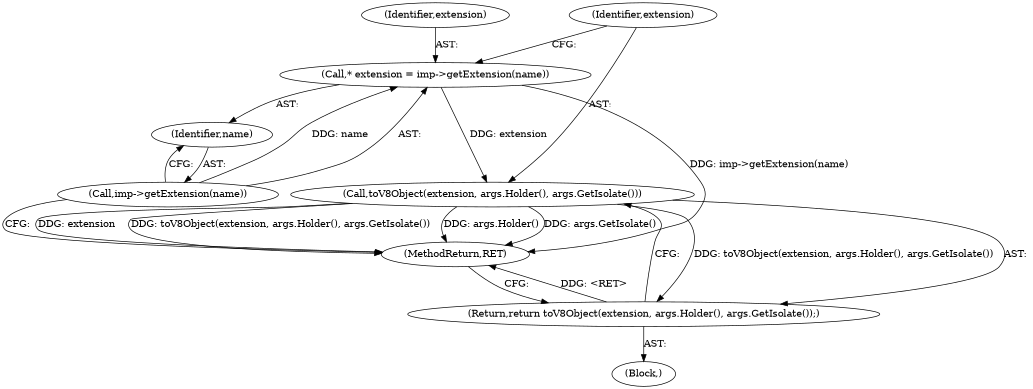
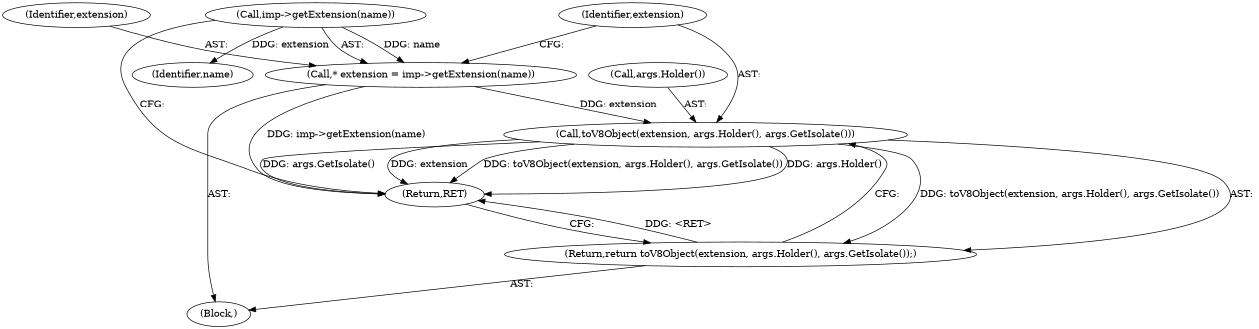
  digraph {
    n1 [label="(Call,* extension = imp->getExtension(name))"]
    n2 [label="(Call,toV8Object(extension, args.Holder(), args.GetIsolate()))"]
-   n3 [label="(MethodReturn,RET)"]
+   n3 [label="(Return,RET)"]
    n4 [label="(Block,)"]
    n5 [label="(Call,imp->getExtension(name))"]
    n6 [label="(Identifier,name)"]
    n7 [label="(Return,return toV8Object(extension, args.Holder(), args.GetIsolate());)"]
+   n8 [label="(Call,args.Holder())"]
    n9 [label="(Identifier,extension)"]
    n10 [label="(Identifier,extension)"]
    n1 -> n2 [label="DDG: extension"]
    n1 -> n3 [label="DDG: imp->getExtension(name)"]
-   n1 -> n6 [label="AST: "]
+   n1 -> n4 [label="AST: "]
    n2 -> n3 [label="DDG: args.GetIsolate()"]
    n2 -> n3 [label="DDG: extension"]
    n2 -> n3 [label="DDG: toV8Object(extension, args.Holder(), args.GetIsolate())"]
    n2 -> n3 [label="DDG: args.Holder()"]
    n2 -> n7 [label="AST: "]
    n2 -> n7 [label="DDG: toV8Object(extension, args.Holder(), args.GetIsolate())"]
    n3 -> n7 [label="CFG: "]
    n5 -> n1 [label="AST: "]
    n5 -> n1 [label="DDG: name"]
    n5 -> n3 [label="CFG: "]
-   n5 -> n6 [label="CFG: "]
-   n6 -> n5 [label="AST: "]
+   n5 -> n6 [label="DDG: extension"]
    n7 -> n2 [label="CFG: "]
    n7 -> n3 [label="DDG: <RET>"]
    n7 -> n4 [label="AST: "]
+   n8 -> n2 [label="AST: "]
    n9 -> n1 [label="AST: "]
    n10 -> n1 [label="CFG: "]
    n10 -> n2 [label="AST: "]
  }
